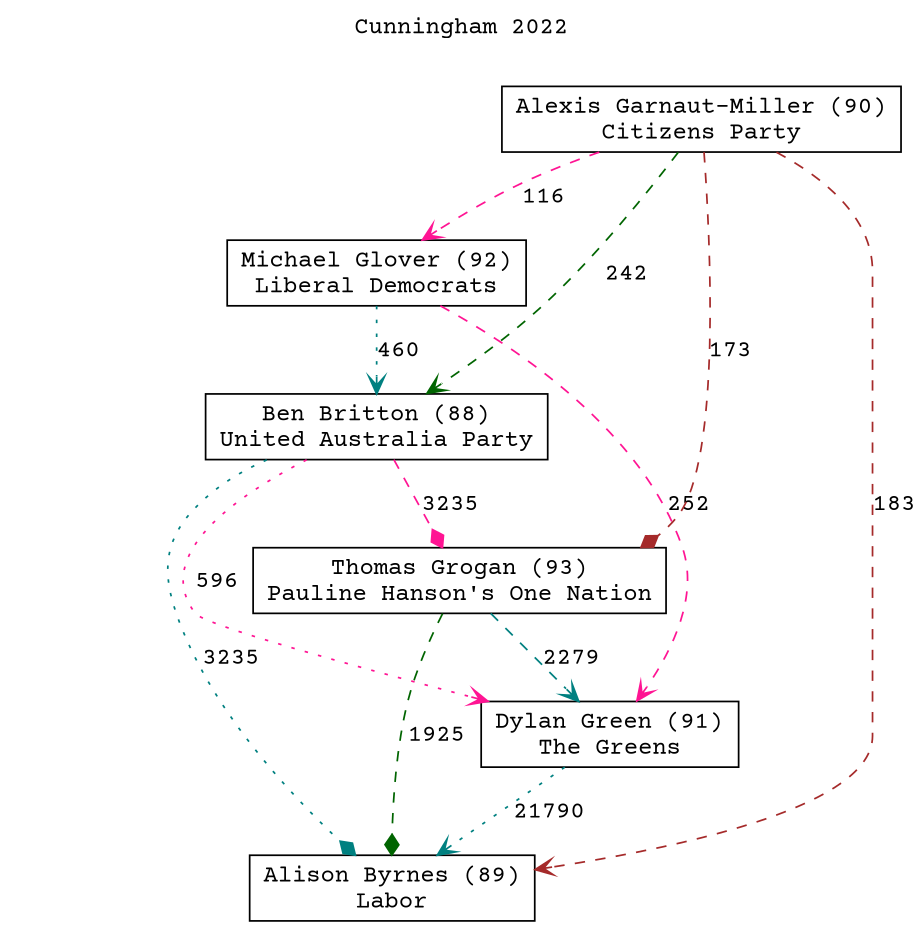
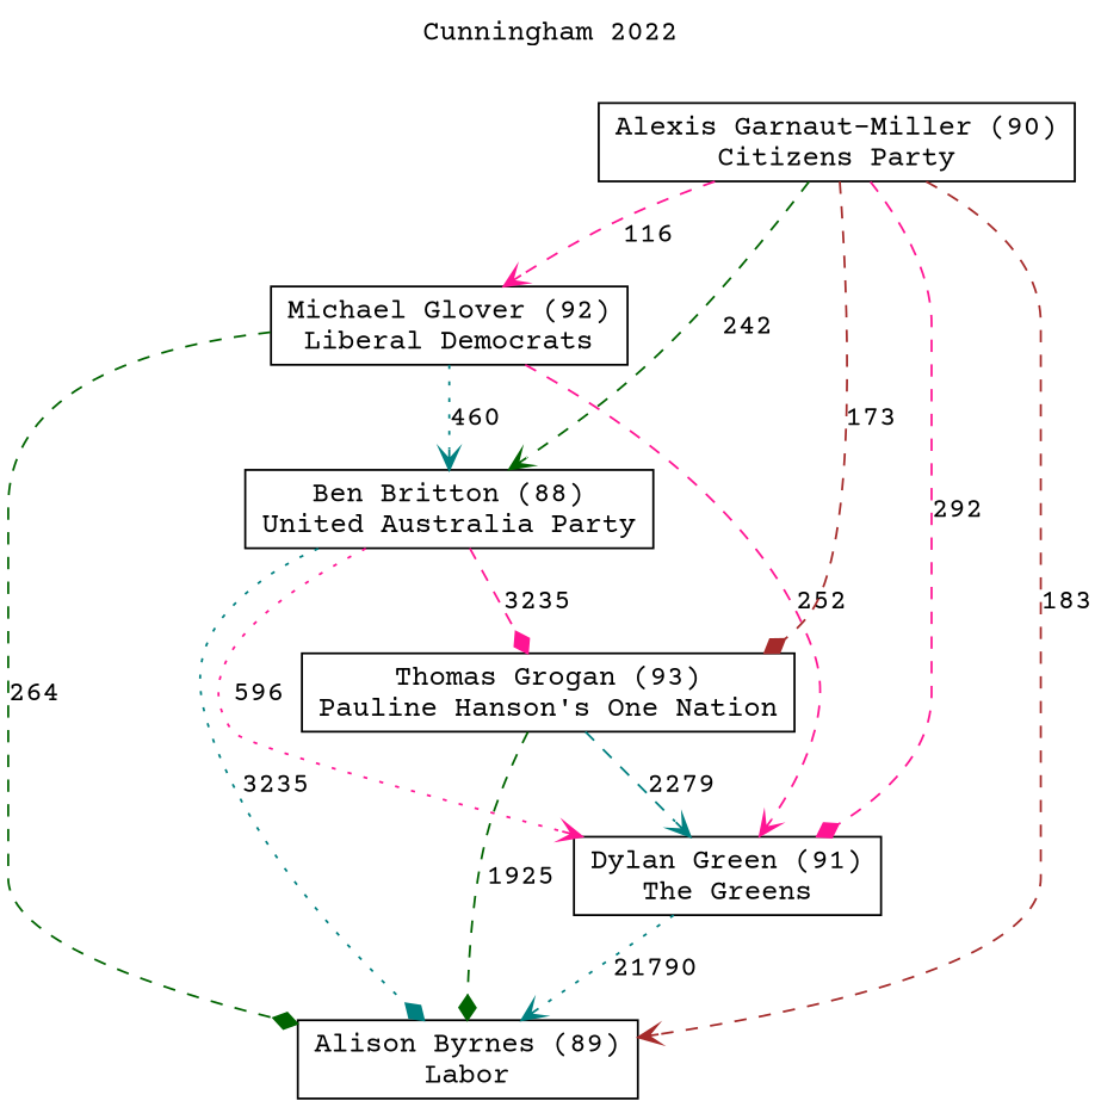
  digraph {
    fontname="Courier Prime"
    label="Cunningham 2022"
    labelloc=t
    mclimit=10
    node [fontname="Courier Prime" shape=box]
    edge [arrowhead=vee color=deeppink fontname="Courier Prime" style=dashed]
    n1 [label="Ben Britton (88)\nUnited Australia Party"]
    n2 [label="Dylan Green (91)\nThe Greens"]
    n3 [label="Alison Byrnes (89)\nLabor"]
    n4 [label="Thomas Grogan (93)\nPauline Hanson's One Nation"]
    n5 [label="Michael Glover (92)\nLiberal Democrats"]
    n6 [label="Alexis Garnaut-Miller (90)\nCitizens Party"]
    n1 -> n2 [label=596 style=dotted]
    n1 -> n3 [arrowhead=diamond color=teal label=3235 style=dotted]
    n1 -> n4 [arrowhead=diamond label=3235]
    n2 -> n3 [color=teal label=21790 style=dotted]
    n4 -> n2 [color=teal label=2279]
    n4 -> n3 [arrowhead=diamond color=darkgreen label=1925]
    n5 -> n1 [color=teal label=460 style=dotted]
    n5 -> n2 [label=252]
+   n5 -> n3 [arrowhead=diamond color=darkgreen label=264]
    n6 -> n1 [color=darkgreen label=242]
+   n6 -> n2 [arrowhead=diamond label=292]
    n6 -> n3 [color=brown label=183]
    n6 -> n4 [arrowhead=diamond color=brown label=173]
    n6 -> n5 [label=116]
  }
